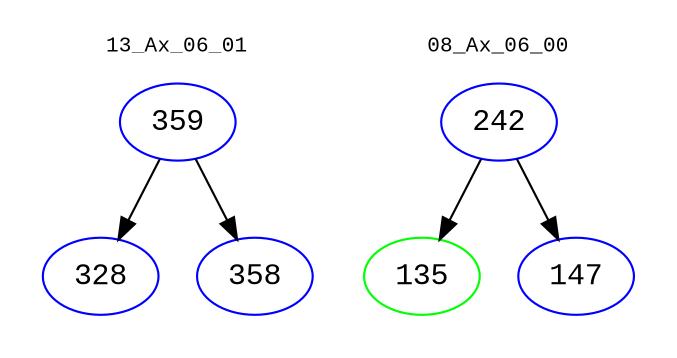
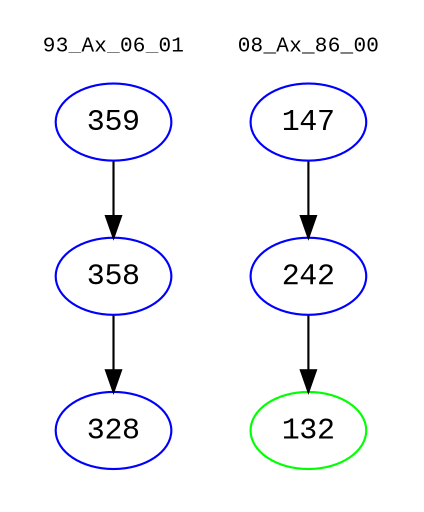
  digraph {
    fontname="Liberation Mono"
    node [color=blue fontname="Liberation Mono"]
    edge [color=black fontname="Liberation Mono"]
    n1 [label=359]
    n2 [label=328]
    n3 [label=358]
    n4 [label=242]
-   n5 [color=green label=135]
+   n5 [color=green label=132]
    n6 [label=147]
    subgraph cluster_1 {
      color=white
      fontsize=10
-     label="13_Ax_06_01"
+     label="93_Ax_06_01"
      n1
      n2
      n3
    }
    subgraph cluster_2 {
      color=white
      fontsize=10
-     label="08_Ax_06_00"
+     label="08_Ax_86_00"
      n4
      n5
      n6
    }
-   n1 -> n2
+   n3 -> n2
    n1 -> n3
    n4 -> n5
-   n4 -> n6
+   n6 -> n4
  }
